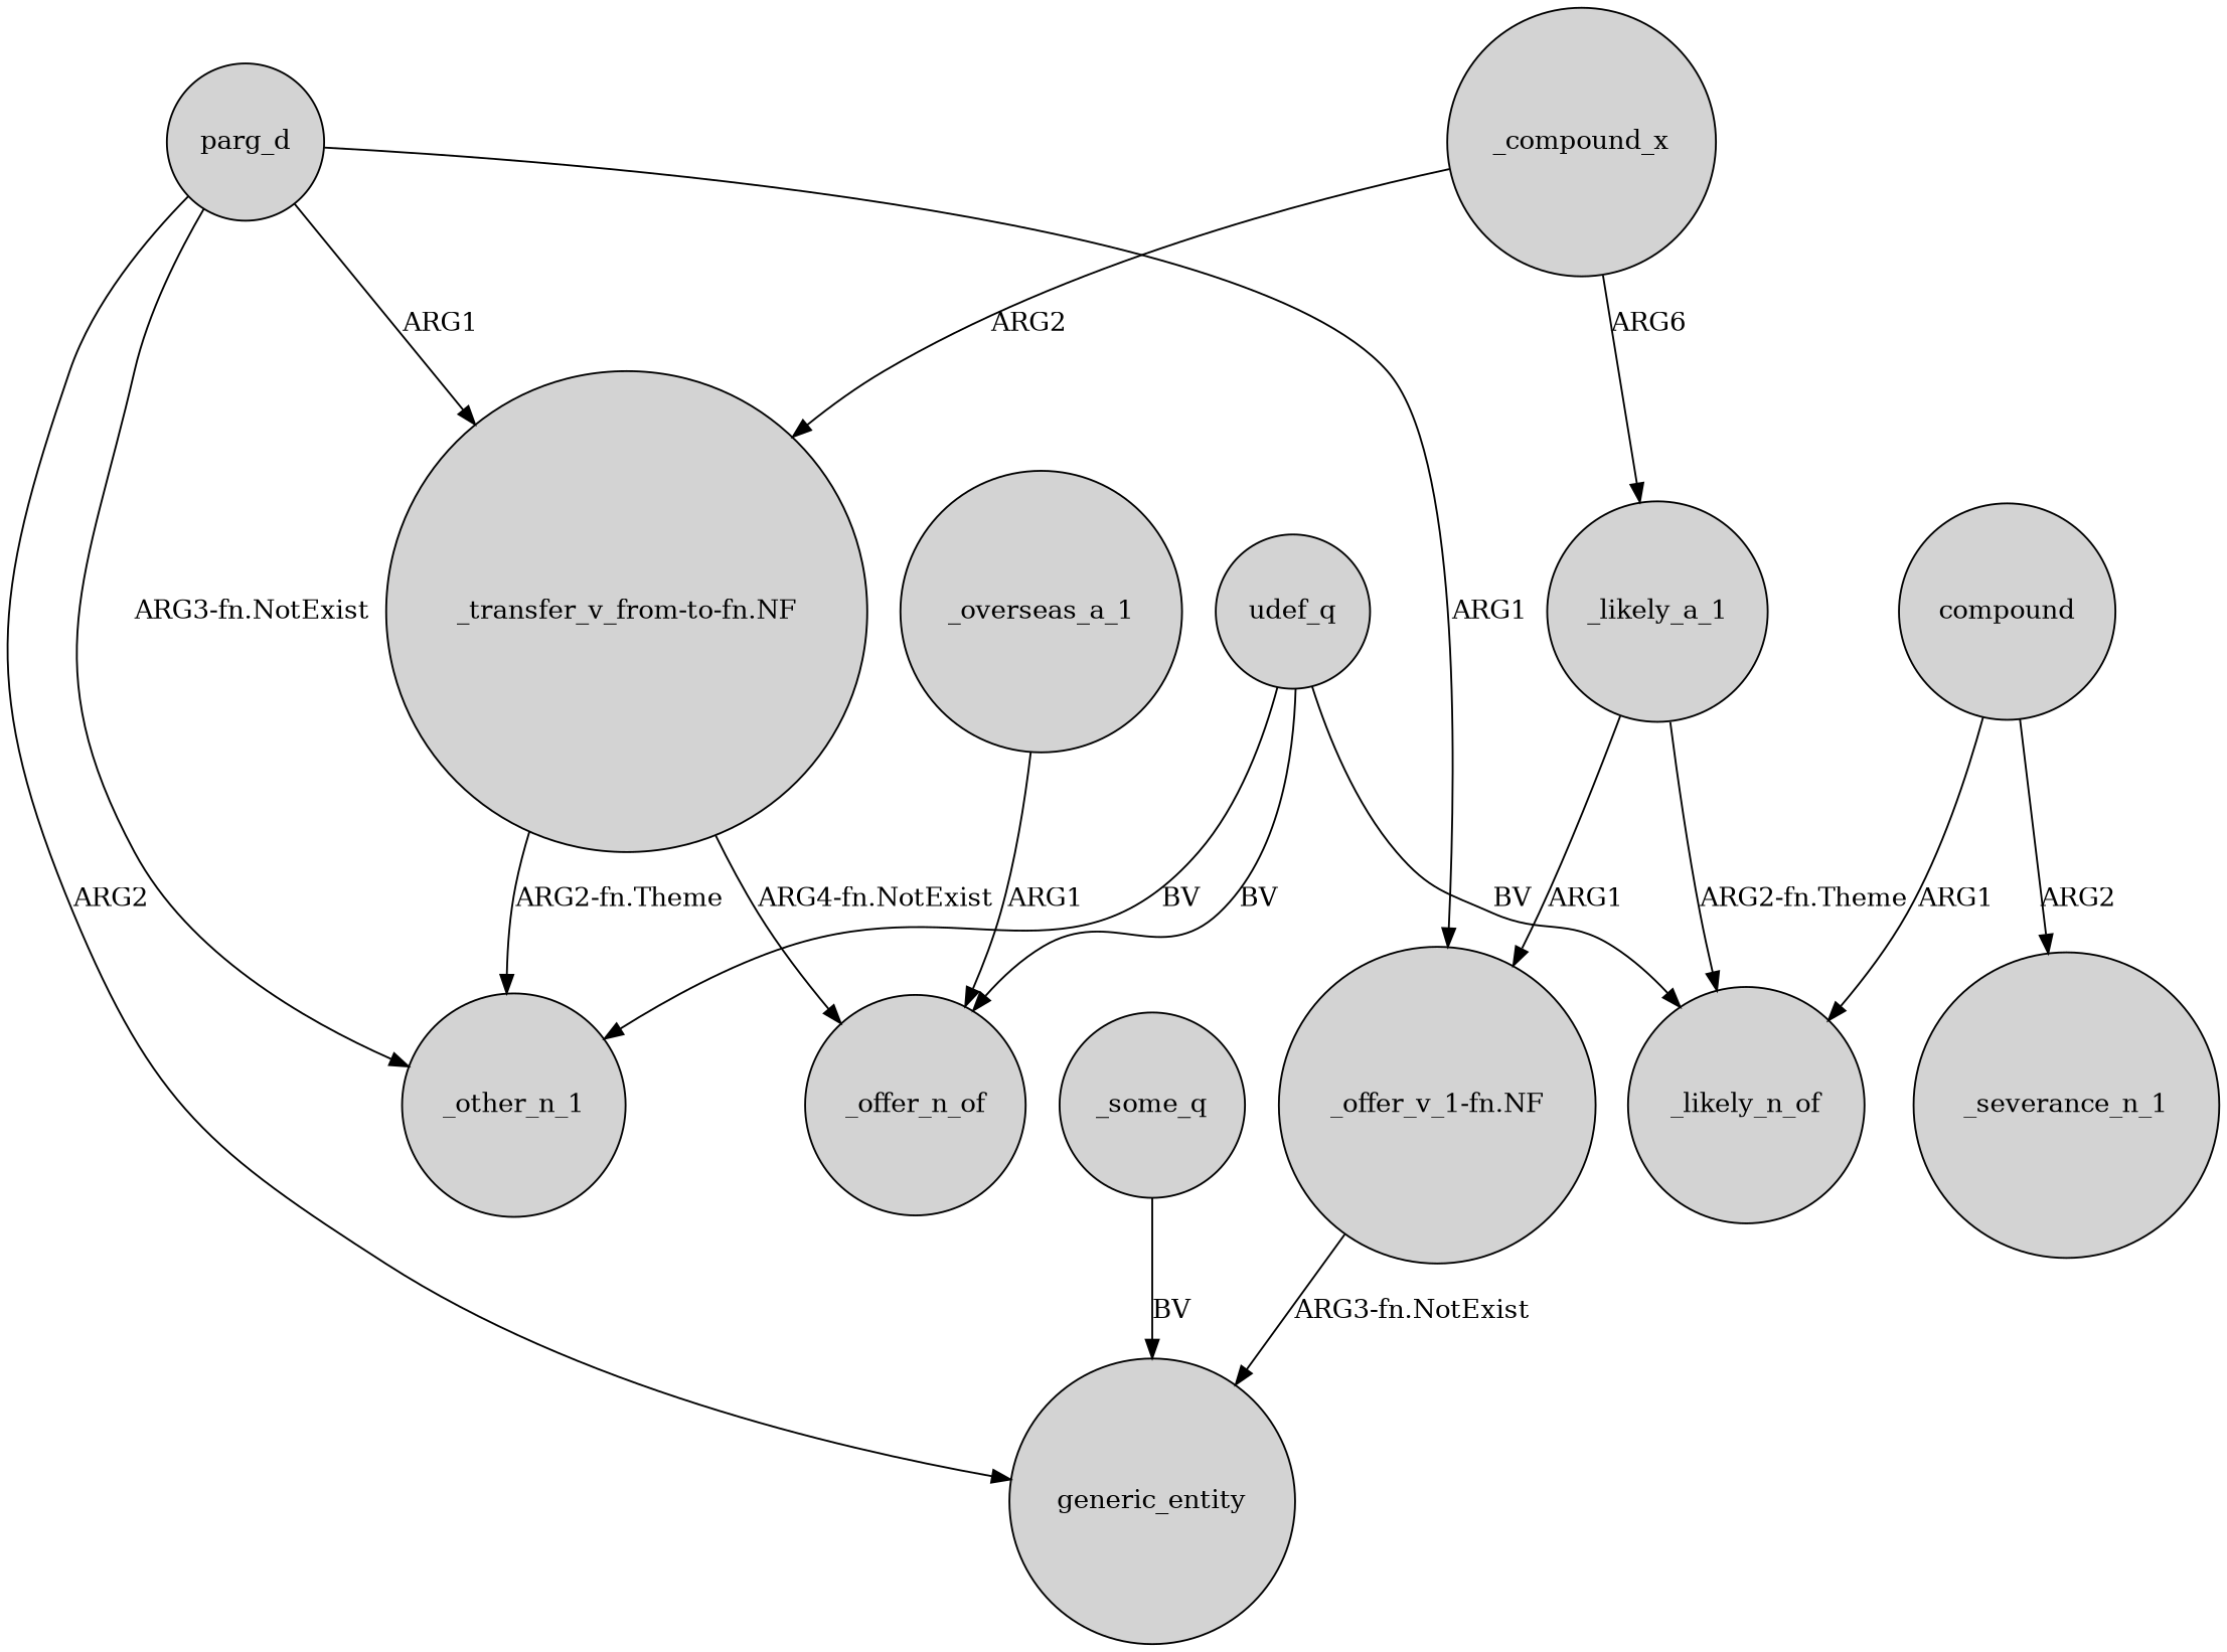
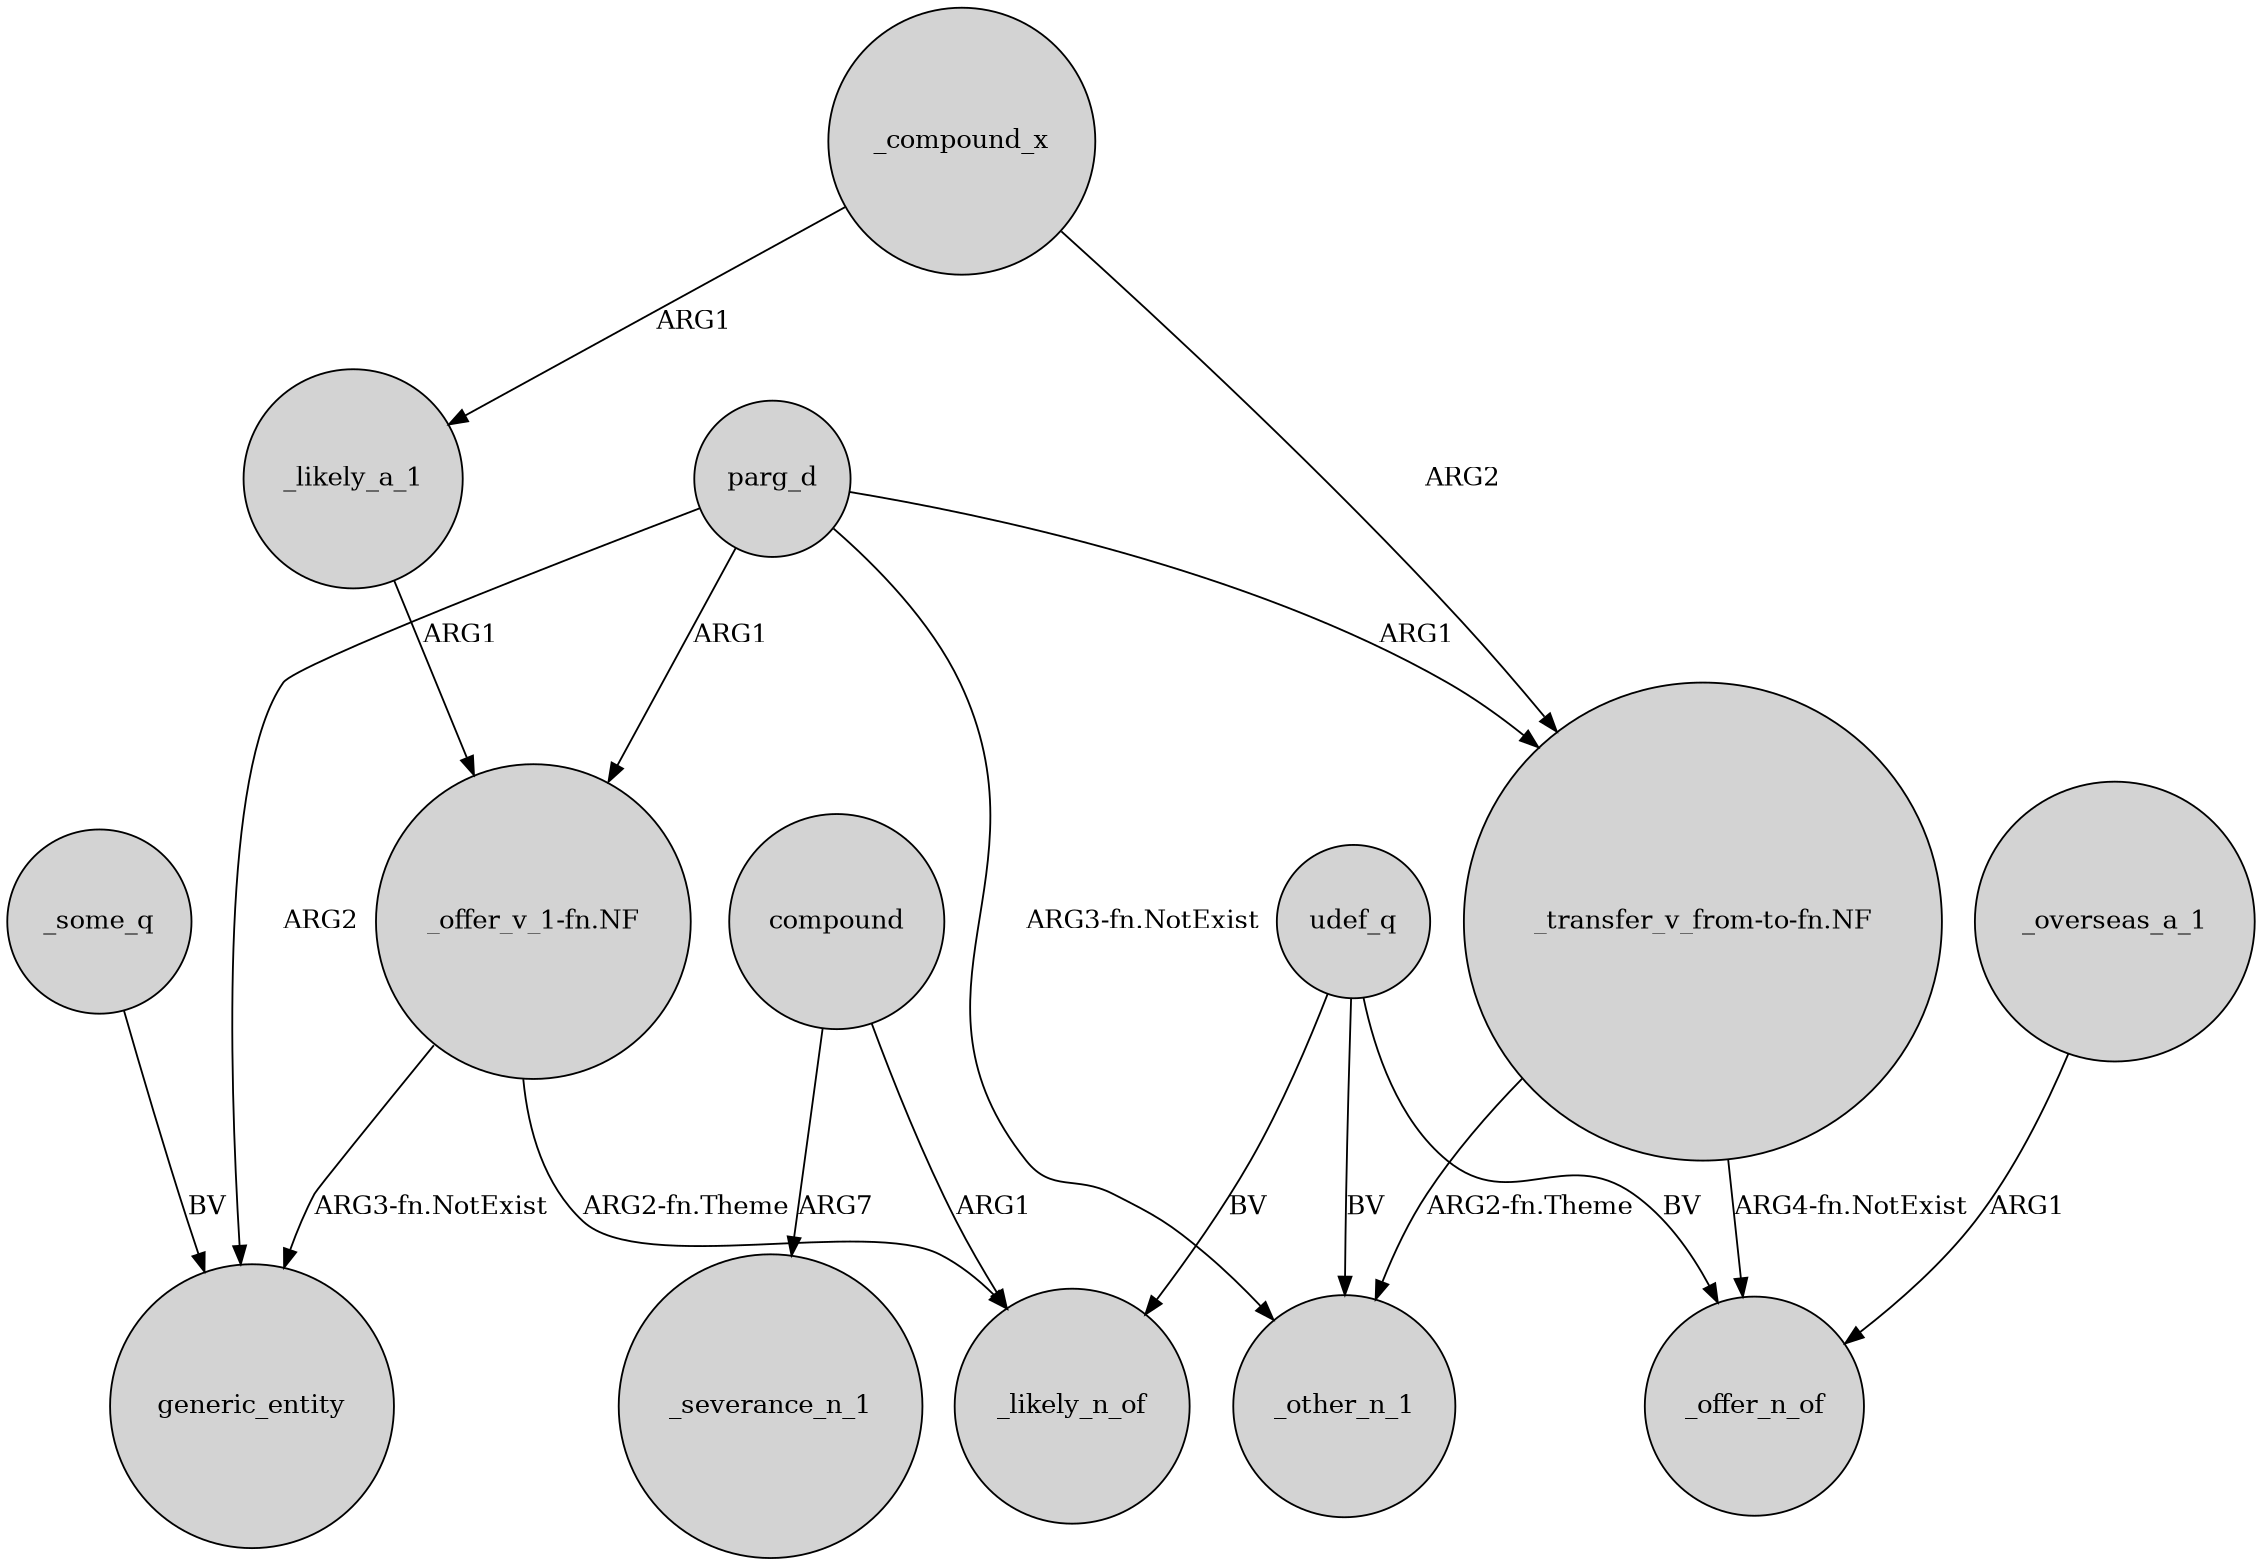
  digraph {
    node [shape=circle style=filled]
    "_transfer_v_from-to-fn.NF"
    _other_n_1
    n3 [label=_offer_n_of]
    _overseas_a_1
    parg_d
    generic_entity
    "_offer_v_1-fn.NF"
    n8 [label=_likely_n_of]
    compound
    _severance_n_1
    udef_q
    _likely_a_1
    _some_q
    n14 [label=_compound_x]
    "_transfer_v_from-to-fn.NF" -> _other_n_1 [label="ARG2-fn.Theme"]
    "_transfer_v_from-to-fn.NF" -> n3 [label="ARG4-fn.NotExist"]
    _overseas_a_1 -> n3 [label=ARG1]
    parg_d -> "_transfer_v_from-to-fn.NF" [label=ARG1]
    parg_d -> _other_n_1 [label="ARG3-fn.NotExist"]
    parg_d -> generic_entity [label=ARG2]
    parg_d -> "_offer_v_1-fn.NF" [label=ARG1]
    "_offer_v_1-fn.NF" -> generic_entity [label="ARG3-fn.NotExist"]
-   _likely_a_1 -> n8 [label="ARG2-fn.Theme"]
+   "_offer_v_1-fn.NF" -> n8 [label="ARG2-fn.Theme"]
    compound -> n8 [label=ARG1]
-   compound -> _severance_n_1 [label=ARG2]
+   compound -> _severance_n_1 [label=ARG7]
    udef_q -> _other_n_1 [label=BV]
    udef_q -> n3 [label=BV]
    udef_q -> n8 [label=BV]
    _likely_a_1 -> "_offer_v_1-fn.NF" [label=ARG1]
    _some_q -> generic_entity [label=BV]
    n14 -> "_transfer_v_from-to-fn.NF" [label=ARG2]
-   n14 -> _likely_a_1 [label=ARG6]
+   n14 -> _likely_a_1 [label=ARG1]
  }
